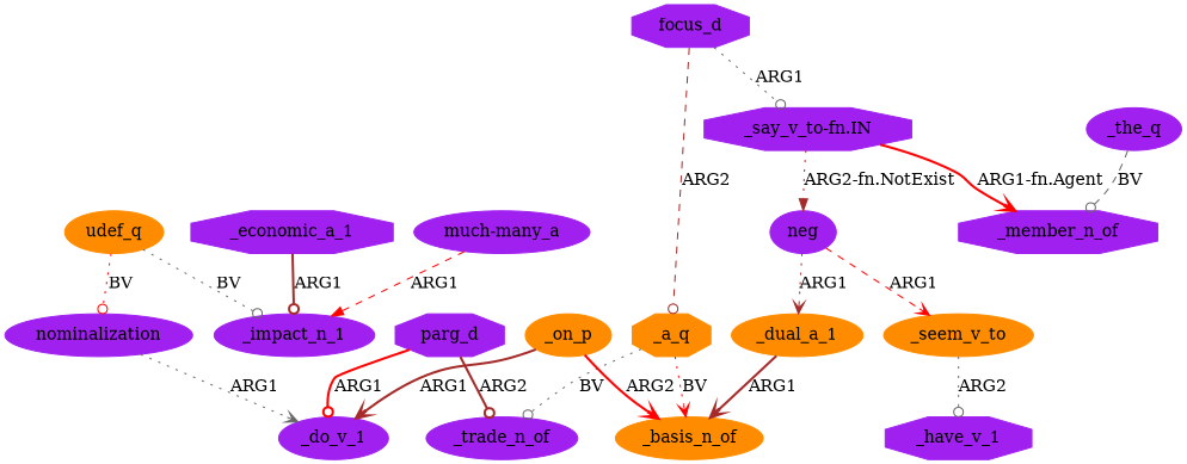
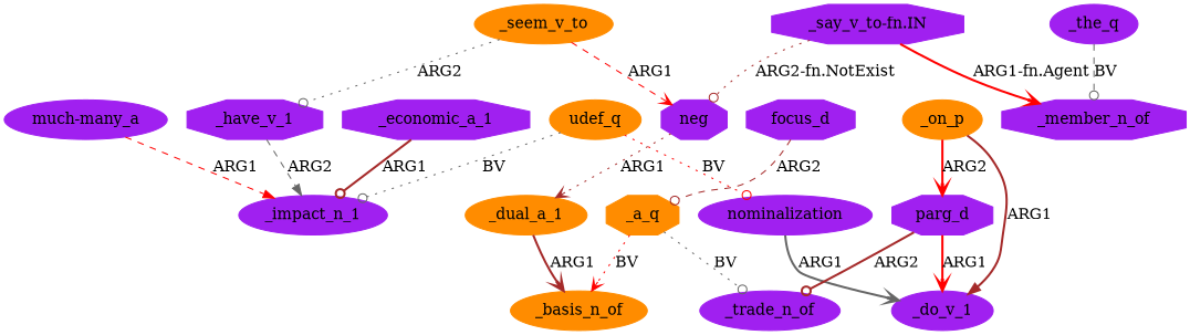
  digraph {
    node [color=purple shape=ellipse style=filled]
    edge [arrowhead=odot color=gray40 style=dotted]
    udef_q [color=darkorange]
    _impact_n_1
    nominalization
    _do_v_1
    _dual_a_1 [color=darkorange]
    _basis_n_of [color=darkorange]
    parg_d [shape=octagon]
    _trade_n_of
    _economic_a_1 [shape=octagon]
    _member_n_of [shape=octagon]
    _the_q
    "_say_v_to-fn.IN" [shape=octagon]
-   neg
+   neg [shape=octagon]
    _seem_v_to [color=darkorange]
    _a_q [color=darkorange shape=octagon]
    focus_d [shape=octagon]
    "much-many_a"
    _have_v_1 [shape=octagon]
    _on_p [color=darkorange]
    udef_q -> _impact_n_1 [label=BV]
    udef_q -> nominalization [color=red label=BV]
-   nominalization -> _do_v_1 [arrowhead=vee label=ARG1]
+   nominalization -> _do_v_1 [arrowhead=vee label=ARG1 style=bold]
    _dual_a_1 -> _basis_n_of [arrowhead=vee color=brown label=ARG1 style=bold]
-   parg_d -> _do_v_1 [color=red label=ARG1 style=bold]
+   parg_d -> _do_v_1 [arrowhead=vee color=red label=ARG1 style=bold]
    parg_d -> _trade_n_of [color=brown label=ARG2 style=bold]
    _economic_a_1 -> _impact_n_1 [color=brown label=ARG1 style=bold]
    _the_q -> _member_n_of [label=BV style=dashed]
    "_say_v_to-fn.IN" -> _member_n_of [arrowhead=vee color=red label="ARG1-fn.Agent" style=bold]
-   "_say_v_to-fn.IN" -> neg [arrowhead=normal color=brown label="ARG2-fn.NotExist"]
+   "_say_v_to-fn.IN" -> neg [color=brown label="ARG2-fn.NotExist"]
    neg -> _dual_a_1 [arrowhead=vee color=brown label=ARG1]
-   neg -> _seem_v_to [arrowhead=vee color=red label=ARG1 style=dashed]
+   _seem_v_to -> neg [arrowhead=vee color=red label=ARG1 style=dashed]
    _seem_v_to -> _have_v_1 [label=ARG2]
    _a_q -> _basis_n_of [arrowhead=vee color=red label=BV]
    _a_q -> _trade_n_of [label=BV]
-   focus_d -> "_say_v_to-fn.IN" [label=ARG1]
    focus_d -> _a_q [color=brown label=ARG2 style=dashed]
    "much-many_a" -> _impact_n_1 [arrowhead=normal color=red label=ARG1 style=dashed]
-   _on_p -> _do_v_1 [arrowhead=vee color=brown label=ARG1 style=bold]
-   _on_p -> _basis_n_of [arrowhead=vee color=red label=ARG2 style=bold]
+   _have_v_1 -> _impact_n_1 [arrowhead=normal label=ARG2 style=dashed]
+   _on_p -> _do_v_1 [arrowhead=normal color=brown label=ARG1 style=bold]
+   _on_p -> parg_d [arrowhead=vee color=red label=ARG2 style=bold]
  }
